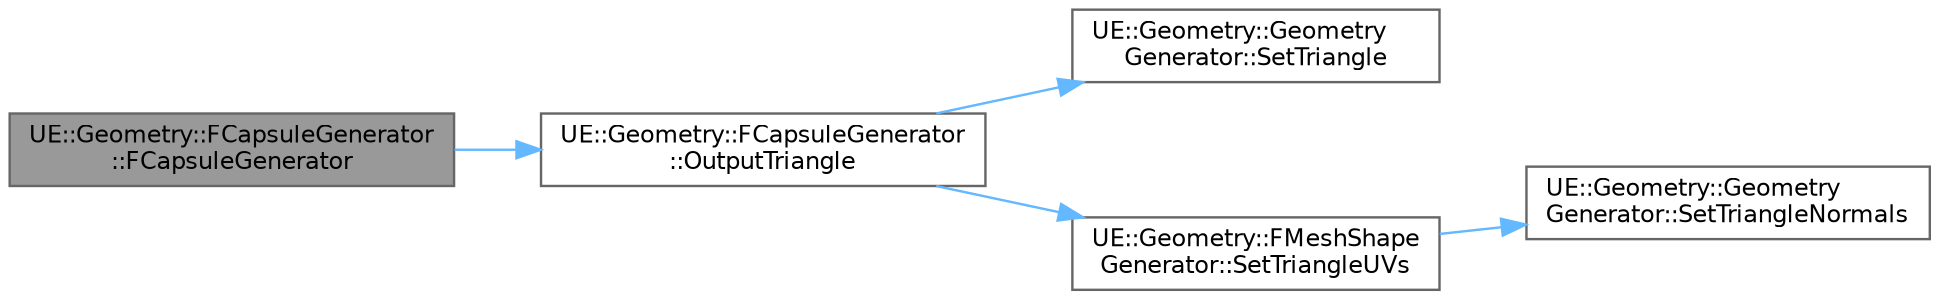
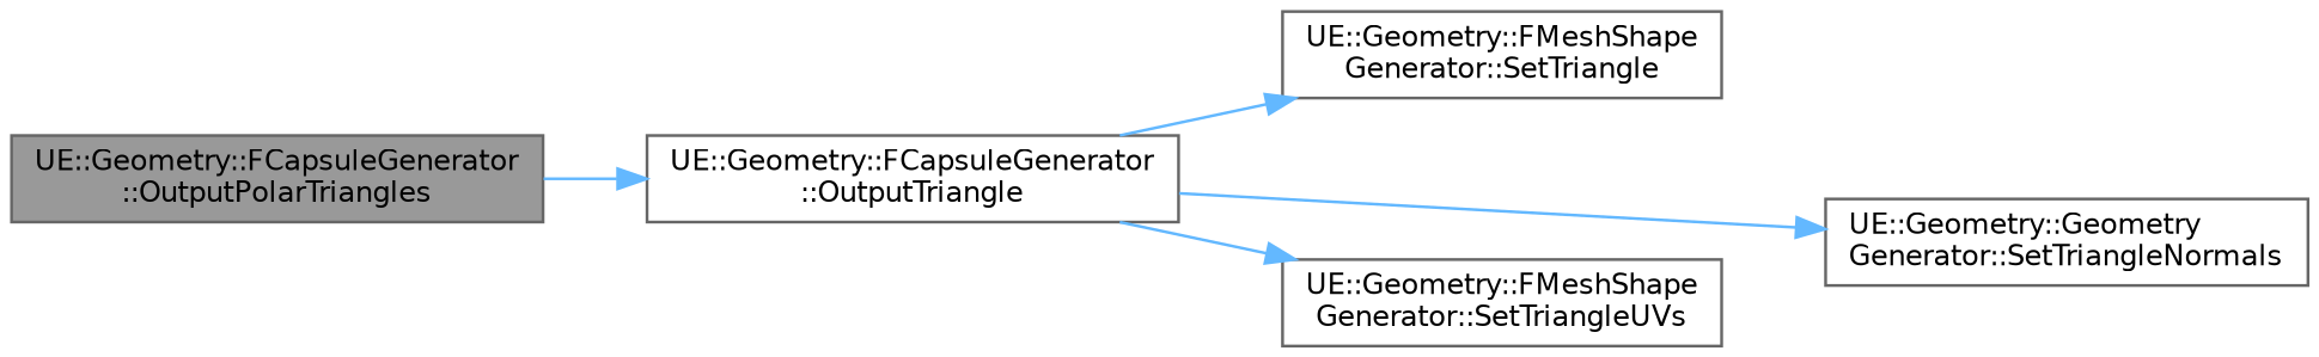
  digraph {
    rankdir=LR
    node [color=grey40 fillcolor=white fontname=Helvetica fontsize=10 shape=box style=filled]
    edge [color=steelblue1 fontname=Helvetica fontsize=10 labelfontname=Helvetica labelfontsize=10 style=solid]
-   n1 [color=gray40 fillcolor=grey60 fontcolor=black height=0.2 label="UE::Geometry::FCapsuleGenerator\l::FCapsuleGenerator" width=0.4]
+   n1 [color=gray40 fillcolor=grey60 fontcolor=black height=0.2 label="UE::Geometry::FCapsuleGenerator\l::OutputPolarTriangles" width=0.4]
    n2 [height=0.2 label="UE::Geometry::FCapsuleGenerator\l::OutputTriangle" width=0.4]
-   n3 [height=0.2 label="UE::Geometry::Geometry\lGenerator::SetTriangle" width=0.4]
+   n3 [height=0.2 label="UE::Geometry::FMeshShape\lGenerator::SetTriangle" width=0.4]
    n4 [height=0.2 label="UE::Geometry::Geometry\lGenerator::SetTriangleNormals" width=0.4]
    n5 [height=0.2 label="UE::Geometry::FMeshShape\lGenerator::SetTriangleUVs" width=0.4]
    n1 -> n2
    n2 -> n3
-   n5 -> n4
+   n2 -> n4
    n2 -> n5
  }
